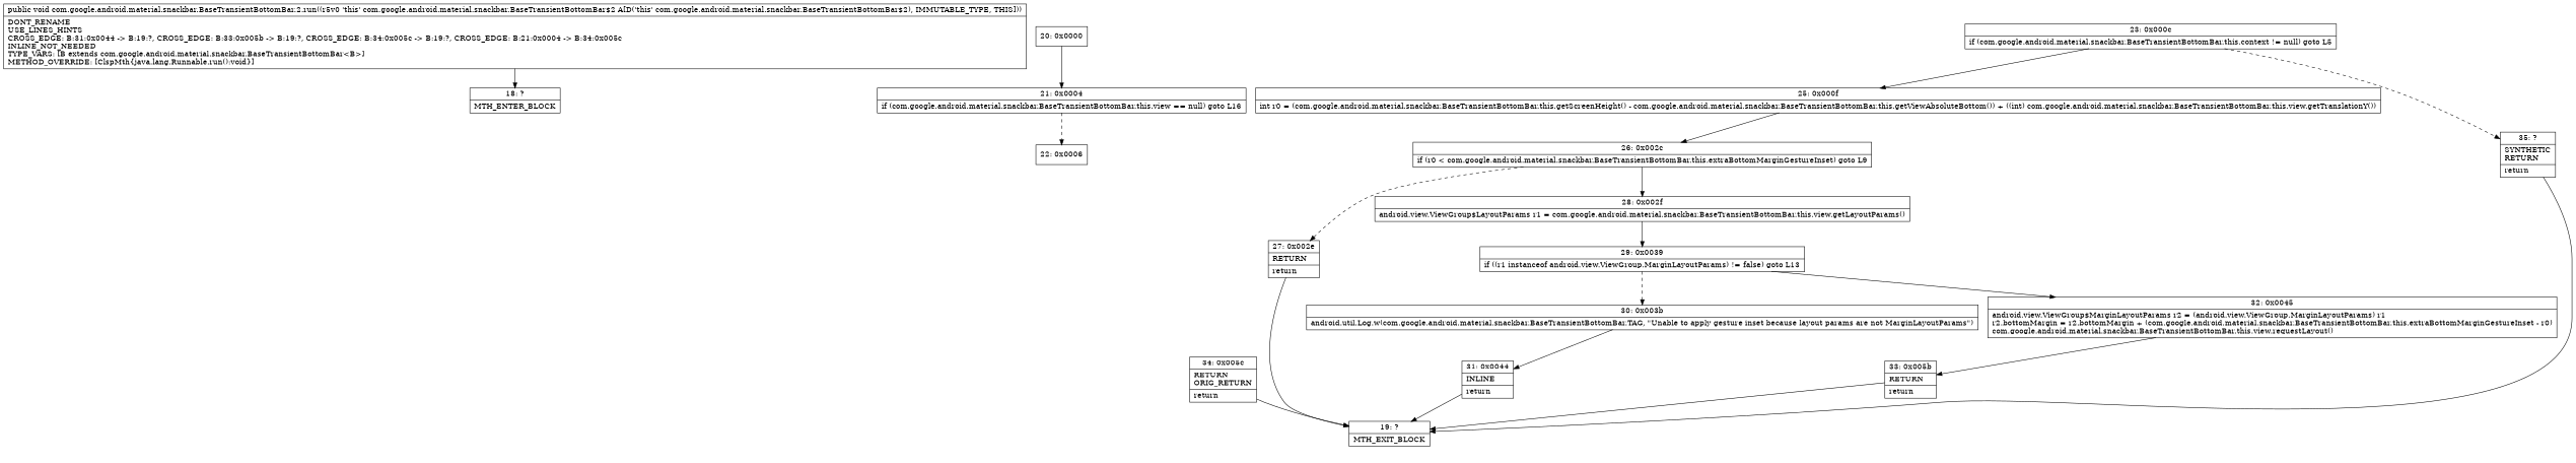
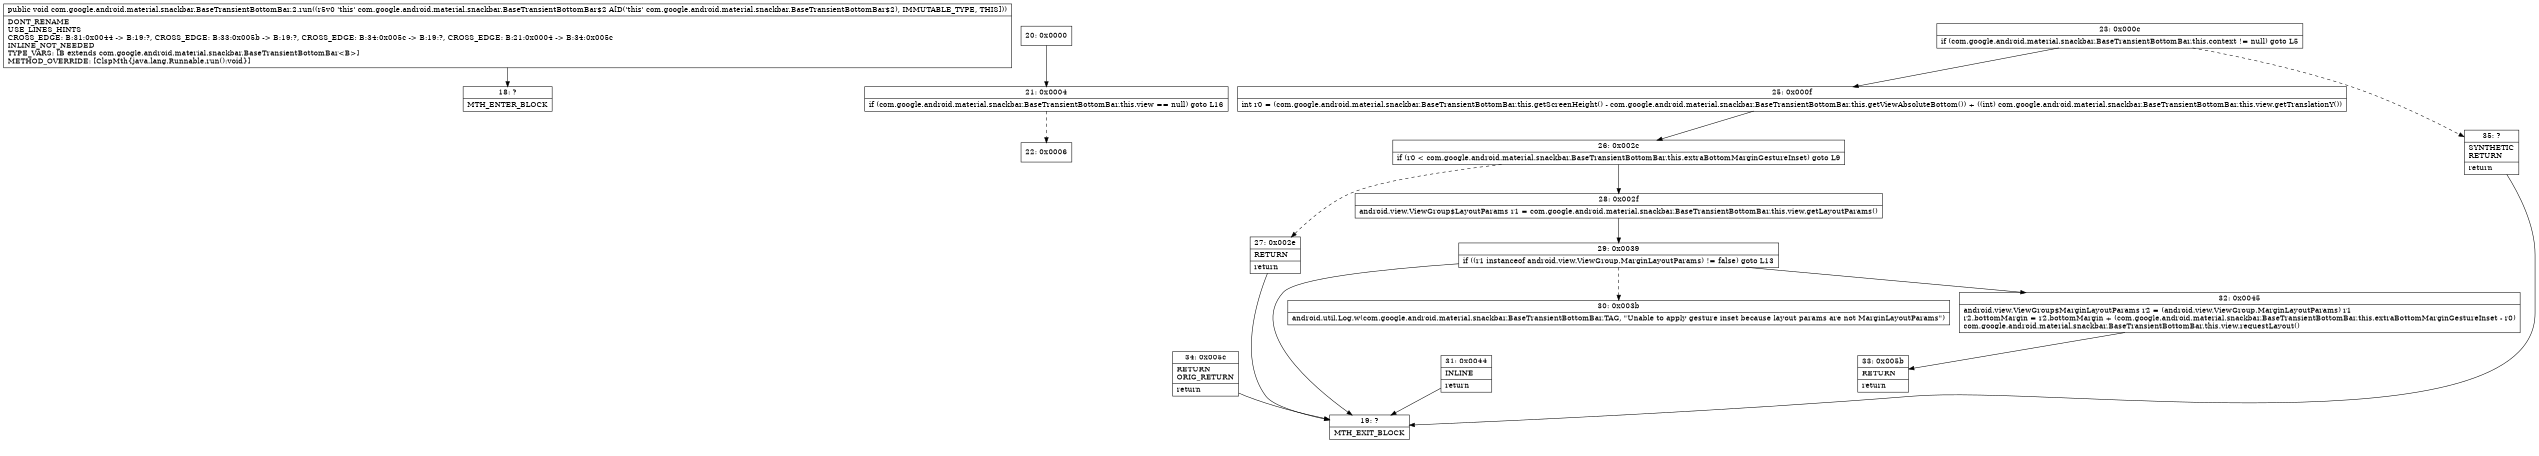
  digraph {
    node [shape=record]
    n1 [label="{18\:\ ?|MTH_ENTER_BLOCK\l}"]
    n2 [label="{20\:\ 0x0000}"]
    n3 [label="{21\:\ 0x0004|if (com.google.android.material.snackbar.BaseTransientBottomBar.this.view == null) goto L16\l}"]
    n4 [label="{22\:\ 0x0006}"]
    n5 [label="{34\:\ 0x005c|RETURN\lORIG_RETURN\l|return\l}"]
    n6 [label="{19\:\ ?|MTH_EXIT_BLOCK\l}"]
    n7 [label="{23\:\ 0x000c|if (com.google.android.material.snackbar.BaseTransientBottomBar.this.context != null) goto L5\l}"]
    n8 [label="{25\:\ 0x000f|int r0 = (com.google.android.material.snackbar.BaseTransientBottomBar.this.getScreenHeight() \- com.google.android.material.snackbar.BaseTransientBottomBar.this.getViewAbsoluteBottom()) + ((int) com.google.android.material.snackbar.BaseTransientBottomBar.this.view.getTranslationY())\l}"]
    n9 [label="{35\:\ ?|SYNTHETIC\lRETURN\l|return\l}"]
    n10 [label="{26\:\ 0x002c|if (r0 \< com.google.android.material.snackbar.BaseTransientBottomBar.this.extraBottomMarginGestureInset) goto L9\l}"]
    n11 [label="{27\:\ 0x002e|RETURN\l|return\l}"]
    n12 [label="{28\:\ 0x002f|android.view.ViewGroup$LayoutParams r1 = com.google.android.material.snackbar.BaseTransientBottomBar.this.view.getLayoutParams()\l}"]
    n13 [label="{29\:\ 0x0039|if ((r1 instanceof android.view.ViewGroup.MarginLayoutParams) != false) goto L13\l}"]
    n14 [label="{30\:\ 0x003b|android.util.Log.w(com.google.android.material.snackbar.BaseTransientBottomBar.TAG, \"Unable to apply gesture inset because layout params are not MarginLayoutParams\")\l}"]
    n15 [label="{32\:\ 0x0045|android.view.ViewGroup$MarginLayoutParams r2 = (android.view.ViewGroup.MarginLayoutParams) r1\lr2.bottomMargin = r2.bottomMargin + (com.google.android.material.snackbar.BaseTransientBottomBar.this.extraBottomMarginGestureInset \- r0)\lcom.google.android.material.snackbar.BaseTransientBottomBar.this.view.requestLayout()\l}"]
    n16 [label="{31\:\ 0x0044|INLINE\l|return\l}"]
    n17 [label="{33\:\ 0x005b|RETURN\l|return\l}"]
    n18 [label="{public void com.google.android.material.snackbar.BaseTransientBottomBar.2.run((r5v0 'this' com.google.android.material.snackbar.BaseTransientBottomBar$2 A[D('this' com.google.android.material.snackbar.BaseTransientBottomBar$2), IMMUTABLE_TYPE, THIS]))  | DONT_RENAME\lUSE_LINES_HINTS\lCROSS_EDGE: B:31:0x0044 \-\> B:19:?, CROSS_EDGE: B:33:0x005b \-\> B:19:?, CROSS_EDGE: B:34:0x005c \-\> B:19:?, CROSS_EDGE: B:21:0x0004 \-\> B:34:0x005c\lINLINE_NOT_NEEDED\lTYPE_VARS: [B extends com.google.android.material.snackbar.BaseTransientBottomBar\<B\>]\lMETHOD_OVERRIDE: [ClspMth\{java.lang.Runnable.run():void\}]\l}"]
    n2 -> n3
    n3 -> n4 [style=dashed]
    n5 -> n6
    n7 -> n8
    n7 -> n9 [style=dashed]
    n8 -> n10
    n9 -> n6
    n10 -> n11 [style=dashed]
    n10 -> n12
    n11 -> n6
    n12 -> n13
    n13 -> n14 [style=dashed]
    n13 -> n15
-   n14 -> n16
    n15 -> n17
    n16 -> n6
-   n17 -> n6
+   n13 -> n6
    n18 -> n1
  }
